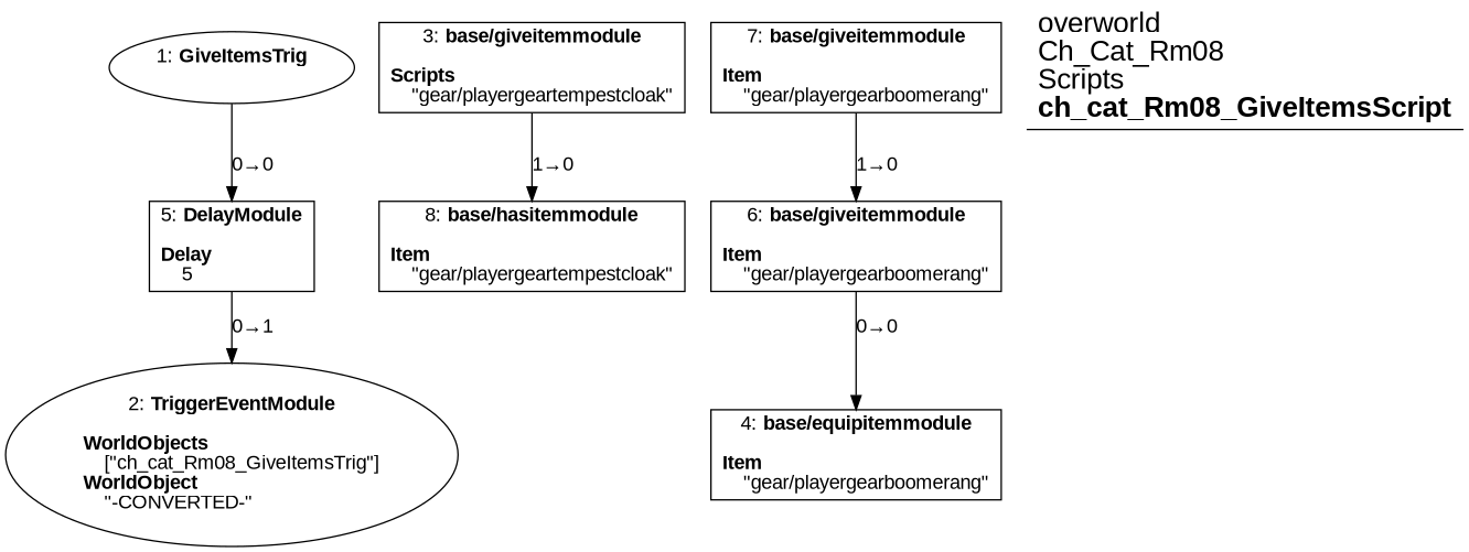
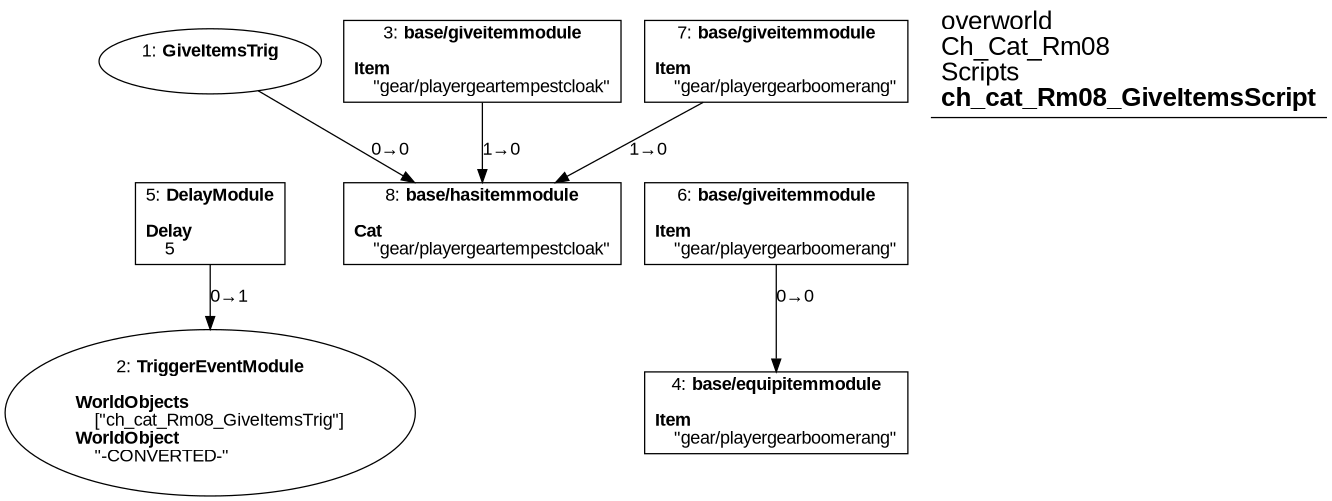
  digraph {
    fontname="Liberation Sans"
    splines=spline
    node [fontname="Liberation Sans" shape=box]
    edge [fontname="Liberation Sans"]
    n1 [label=<1: <b>GiveItemsTrig</b><br/><br/>> shape=oval]
    n2 [label=<5: <b>DelayModule</b><br/><br/><b>Delay</b><br align="left"/>    5<br align="left"/>>]
    n3 [label=<2: <b>TriggerEventModule</b><br/><br/><b>WorldObjects</b><br align="left"/>    [&quot;ch_cat_Rm08_GiveItemsTrig&quot;]<br align="left"/><b>WorldObject</b><br align="left"/>    &quot;-CONVERTED-&quot;<br align="left"/>> shape=oval]
-   n4 [label=<3: <b>base/giveitemmodule</b><br/><br/><b>Scripts</b><br align="left"/>    &quot;gear/playergeartempestcloak&quot;<br align="left"/>>]
-   n5 [label=<8: <b>base/hasitemmodule</b><br/><br/><b>Item</b><br align="left"/>    &quot;gear/playergeartempestcloak&quot;<br align="left"/>>]
+   n4 [label=<3: <b>base/giveitemmodule</b><br/><br/><b>Item</b><br align="left"/>    &quot;gear/playergeartempestcloak&quot;<br align="left"/>>]
+   n5 [label=<8: <b>base/hasitemmodule</b><br/><br/><b>Cat</b><br align="left"/>    &quot;gear/playergeartempestcloak&quot;<br align="left"/>>]
    n6 [label=<4: <b>base/equipitemmodule</b><br/><br/><b>Item</b><br align="left"/>    &quot;gear/playergearboomerang&quot;<br align="left"/>>]
    n7 [label=<6: <b>base/giveitemmodule</b><br/><br/><b>Item</b><br align="left"/>    &quot;gear/playergearboomerang&quot;<br align="left"/>>]
    n8 [label=<7: <b>base/giveitemmodule</b><br/><br/><b>Item</b><br align="left"/>    &quot;gear/playergearboomerang&quot;<br align="left"/>>]
    n9 [label=<<font point-size="20">overworld<br align="left"/>Ch_Cat_Rm08<br align="left"/>Scripts<br align="left"/><b>ch_cat_Rm08_GiveItemsScript</b><br align="left"/></font>> shape=underline]
-   n1 -> n2 [label="0→0"]
+   n1 -> n5 [label="0→0"]
    n2 -> n3 [label="0→1"]
    n4 -> n5 [label="1→0"]
    n7 -> n6 [label="0→0"]
-   n8 -> n7 [label="1→0"]
+   n8 -> n5 [label="1→0"]
  }
